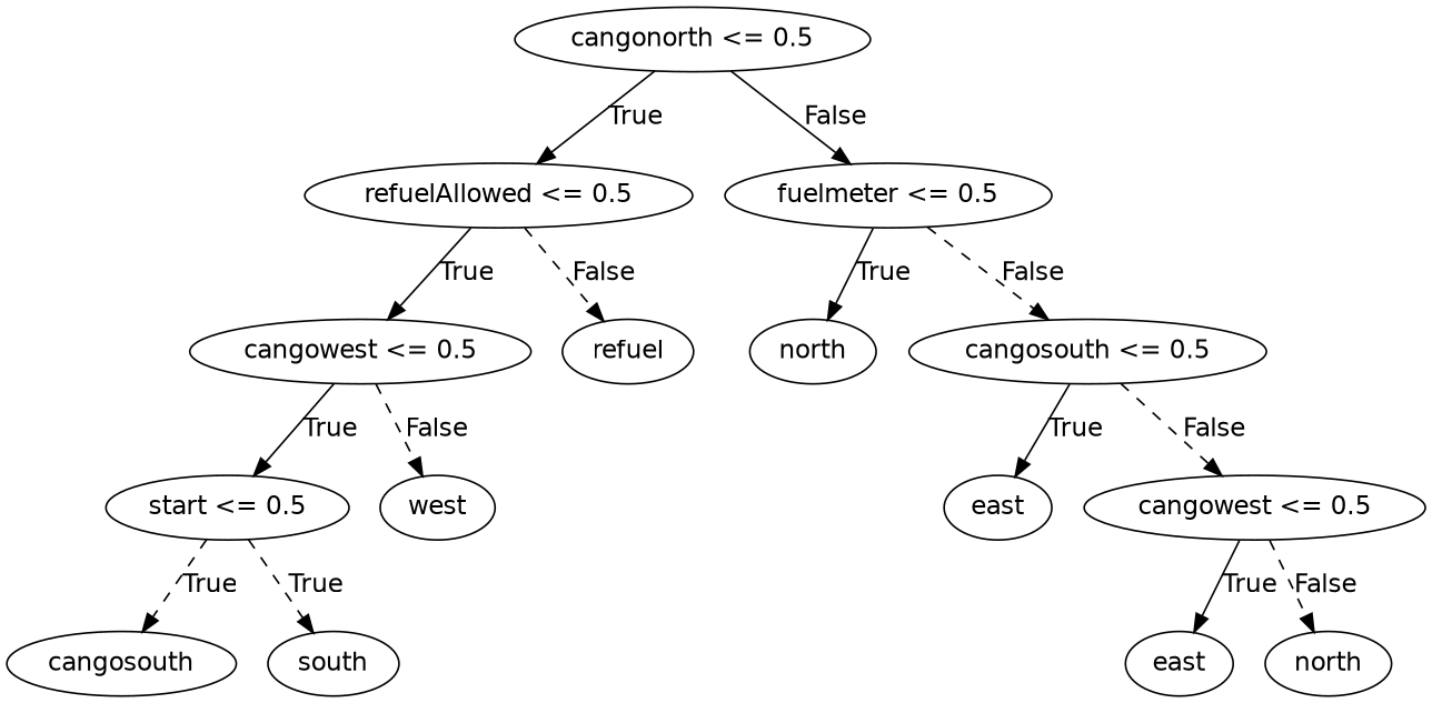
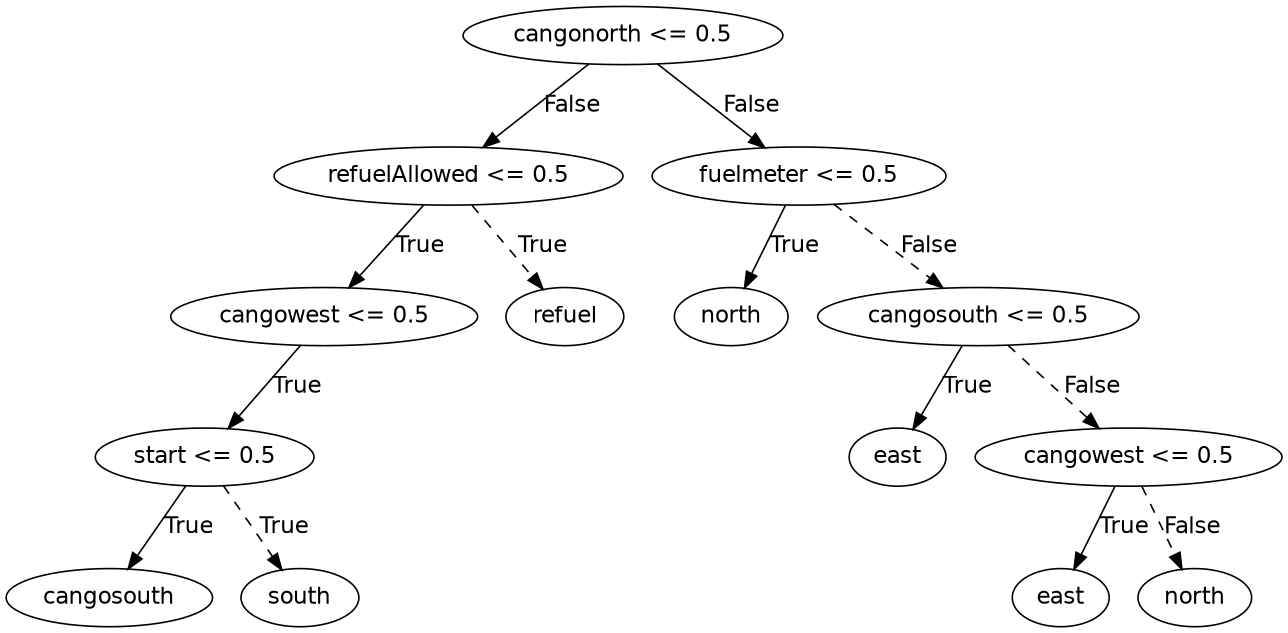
  digraph {
    fontname="DejaVu Sans"
    node [fontname="DejaVu Sans"]
    edge [fontname="DejaVu Sans"]
    n1 [label="cangonorth <= 0.5"]
    n2 [label="refuelAllowed <= 0.5"]
    n3 [label="fuelmeter <= 0.5"]
    n4 [label="cangowest <= 0.5"]
    n5 [label=refuel]
    n6 [label=north]
    n7 [label="cangosouth <= 0.5"]
    n8 [label="start <= 0.5"]
-   n9 [label=west]
    n10 [label=cangosouth]
    n11 [label=south]
    n12 [label=east]
    n13 [label="cangowest <= 0.5"]
    n14 [label=east]
    n15 [label=north]
-   n1 -> n2 [label=True]
+   n1 -> n2 [label=False]
    n1 -> n3 [label=False style=solid]
    n2 -> n4 [label=True]
-   n2 -> n5 [label=False style=dashed]
+   n2 -> n5 [label=True style=dashed]
    n3 -> n6 [label=True]
    n3 -> n7 [label=False style=dashed]
    n4 -> n8 [label=True]
-   n4 -> n9 [label=False style=dashed]
    n7 -> n12 [label=True]
    n7 -> n13 [label=False style=dashed]
-   n8 -> n10 [label=True style=dashed]
+   n8 -> n10 [label=True]
    n8 -> n11 [label=True style=dashed]
    n13 -> n14 [label=True]
    n13 -> n15 [label=False style=dashed]
  }
